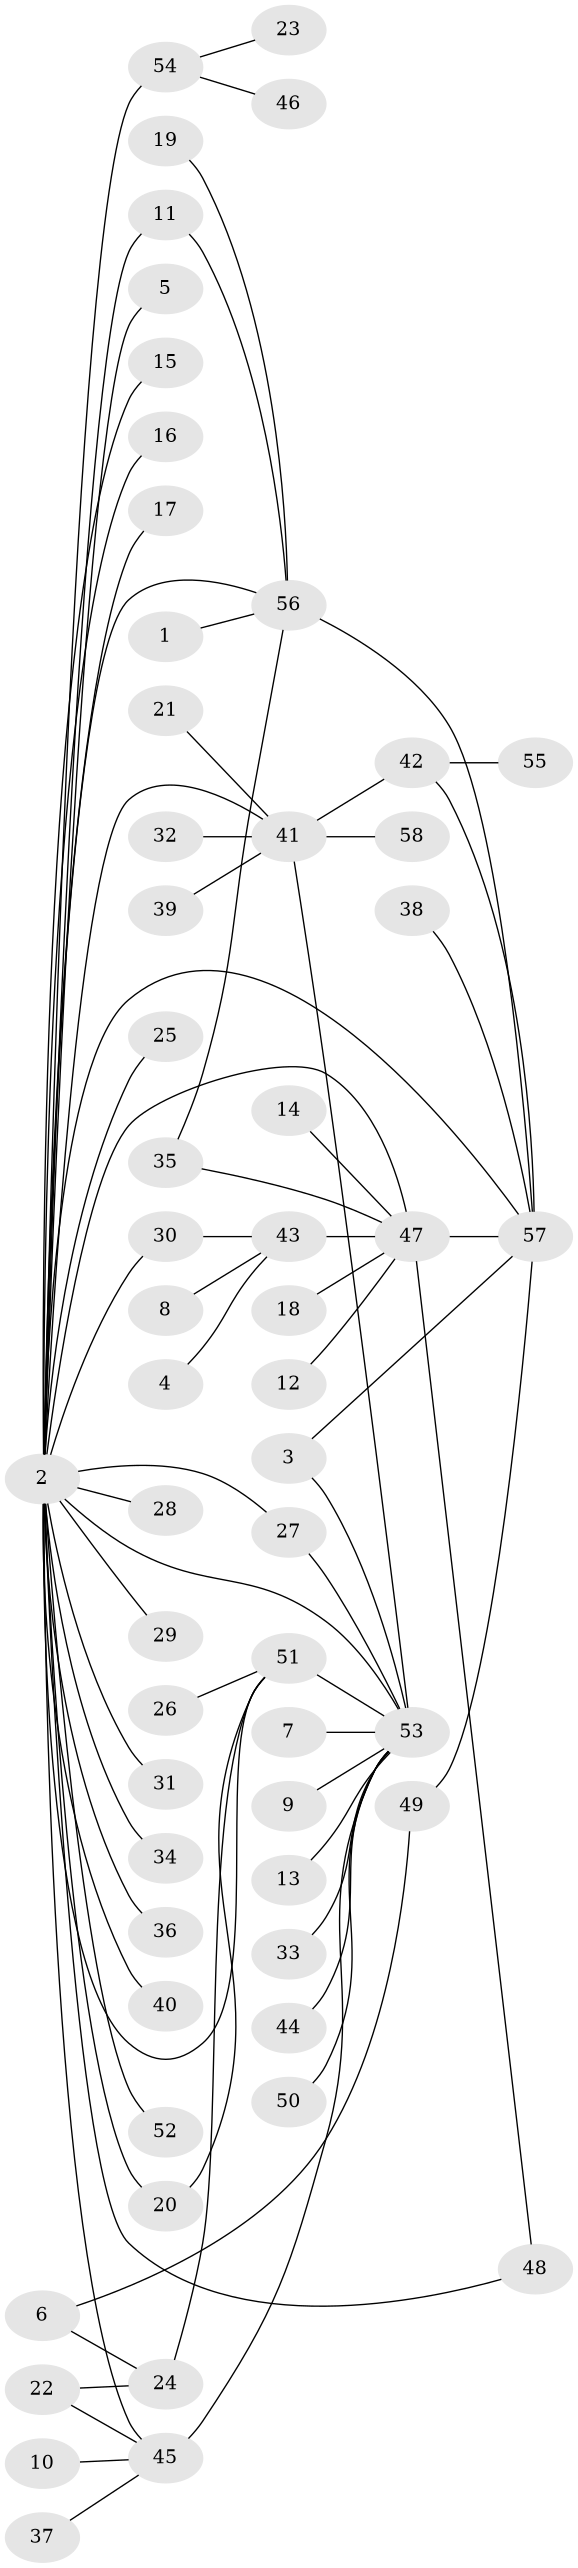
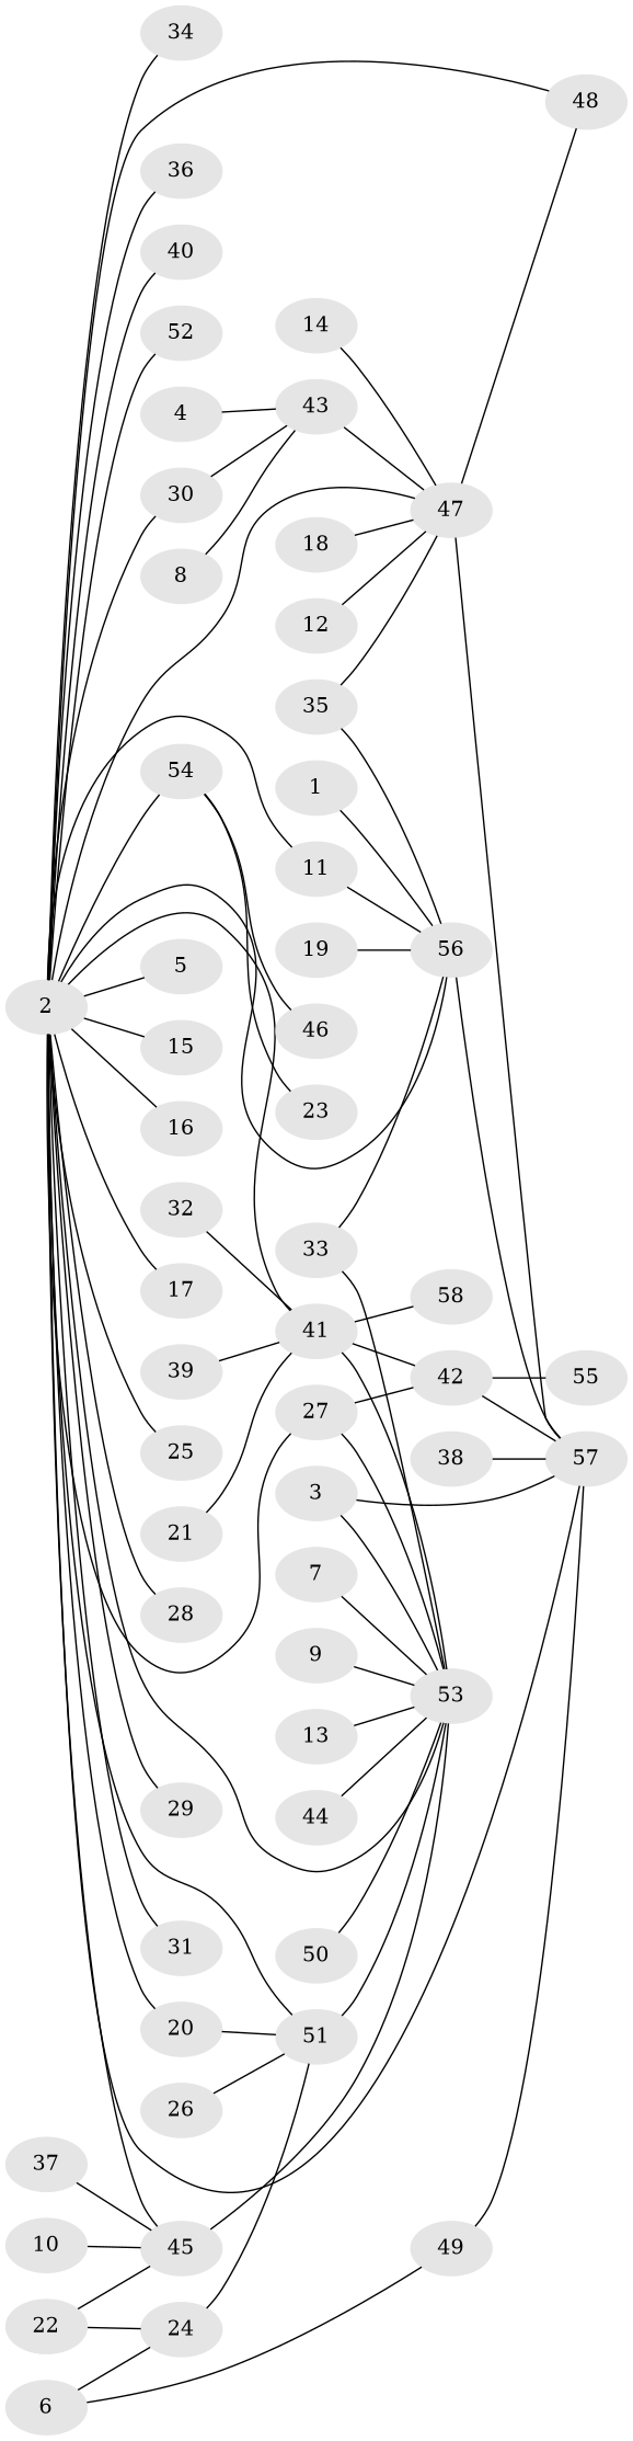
  graph {
    rankdir=LR
    node [color=gray90 style=filled]
    edge [weight=1.0]
    1
    56
    57
    2
    5
    11
    15
    16
    17
    20
    25
    27
    28
    29
    30
    31
    34
    36
    40
    41
    45
    47
    48
    51
    52
    53
    54
    42
    43
    58
    23
    46
    3
    4
    6
    24
    49
    7
    8
    9
    10
    12
    13
    14
    18
    19
    21
    22
    26
    55
    32
    33
    35
    37
    38
    39
    44
    50
    1 -- 56
    56 -- 57
    2 -- 56
    2 -- 57
    2 -- 5
    2 -- 11
    2 -- 15
    2 -- 16
    2 -- 17
    2 -- 20
    2 -- 25
    2 -- 27
    2 -- 28
    2 -- 29
    2 -- 30
    2 -- 31
    2 -- 34
    2 -- 36
    2 -- 40
    2 -- 41
    2 -- 45
    2 -- 47
    2 -- 48 [weight=2.0]
    2 -- 51
    2 -- 52
    2 -- 53
    2 -- 54
    11 -- 56
    20 -- 51
    27 -- 53
+   27 -- 42
    30 -- 43
    41 -- 53
    41 -- 42
    41 -- 58
    45 -- 53
    47 -- 57 [weight=2.0]
    47 -- 48
    51 -- 53
    54 -- 23
    54 -- 46
    42 -- 57
    42 -- 55
    43 -- 47 [weight=2.0]
    3 -- 57
    3 -- 53
    4 -- 43
    6 -- 24
    6 -- 49
    24 -- 51
    49 -- 57 [weight=2.0]
    7 -- 53
    8 -- 43
    9 -- 53
    10 -- 45
    12 -- 47
    13 -- 53
    14 -- 47
    18 -- 47
    19 -- 56
    21 -- 41
    22 -- 45
    22 -- 24
    26 -- 51
    32 -- 41
+   33 -- 56
    33 -- 53
    35 -- 56
    35 -- 47
    37 -- 45
    38 -- 57
    39 -- 41
    44 -- 53
    50 -- 53
  }
